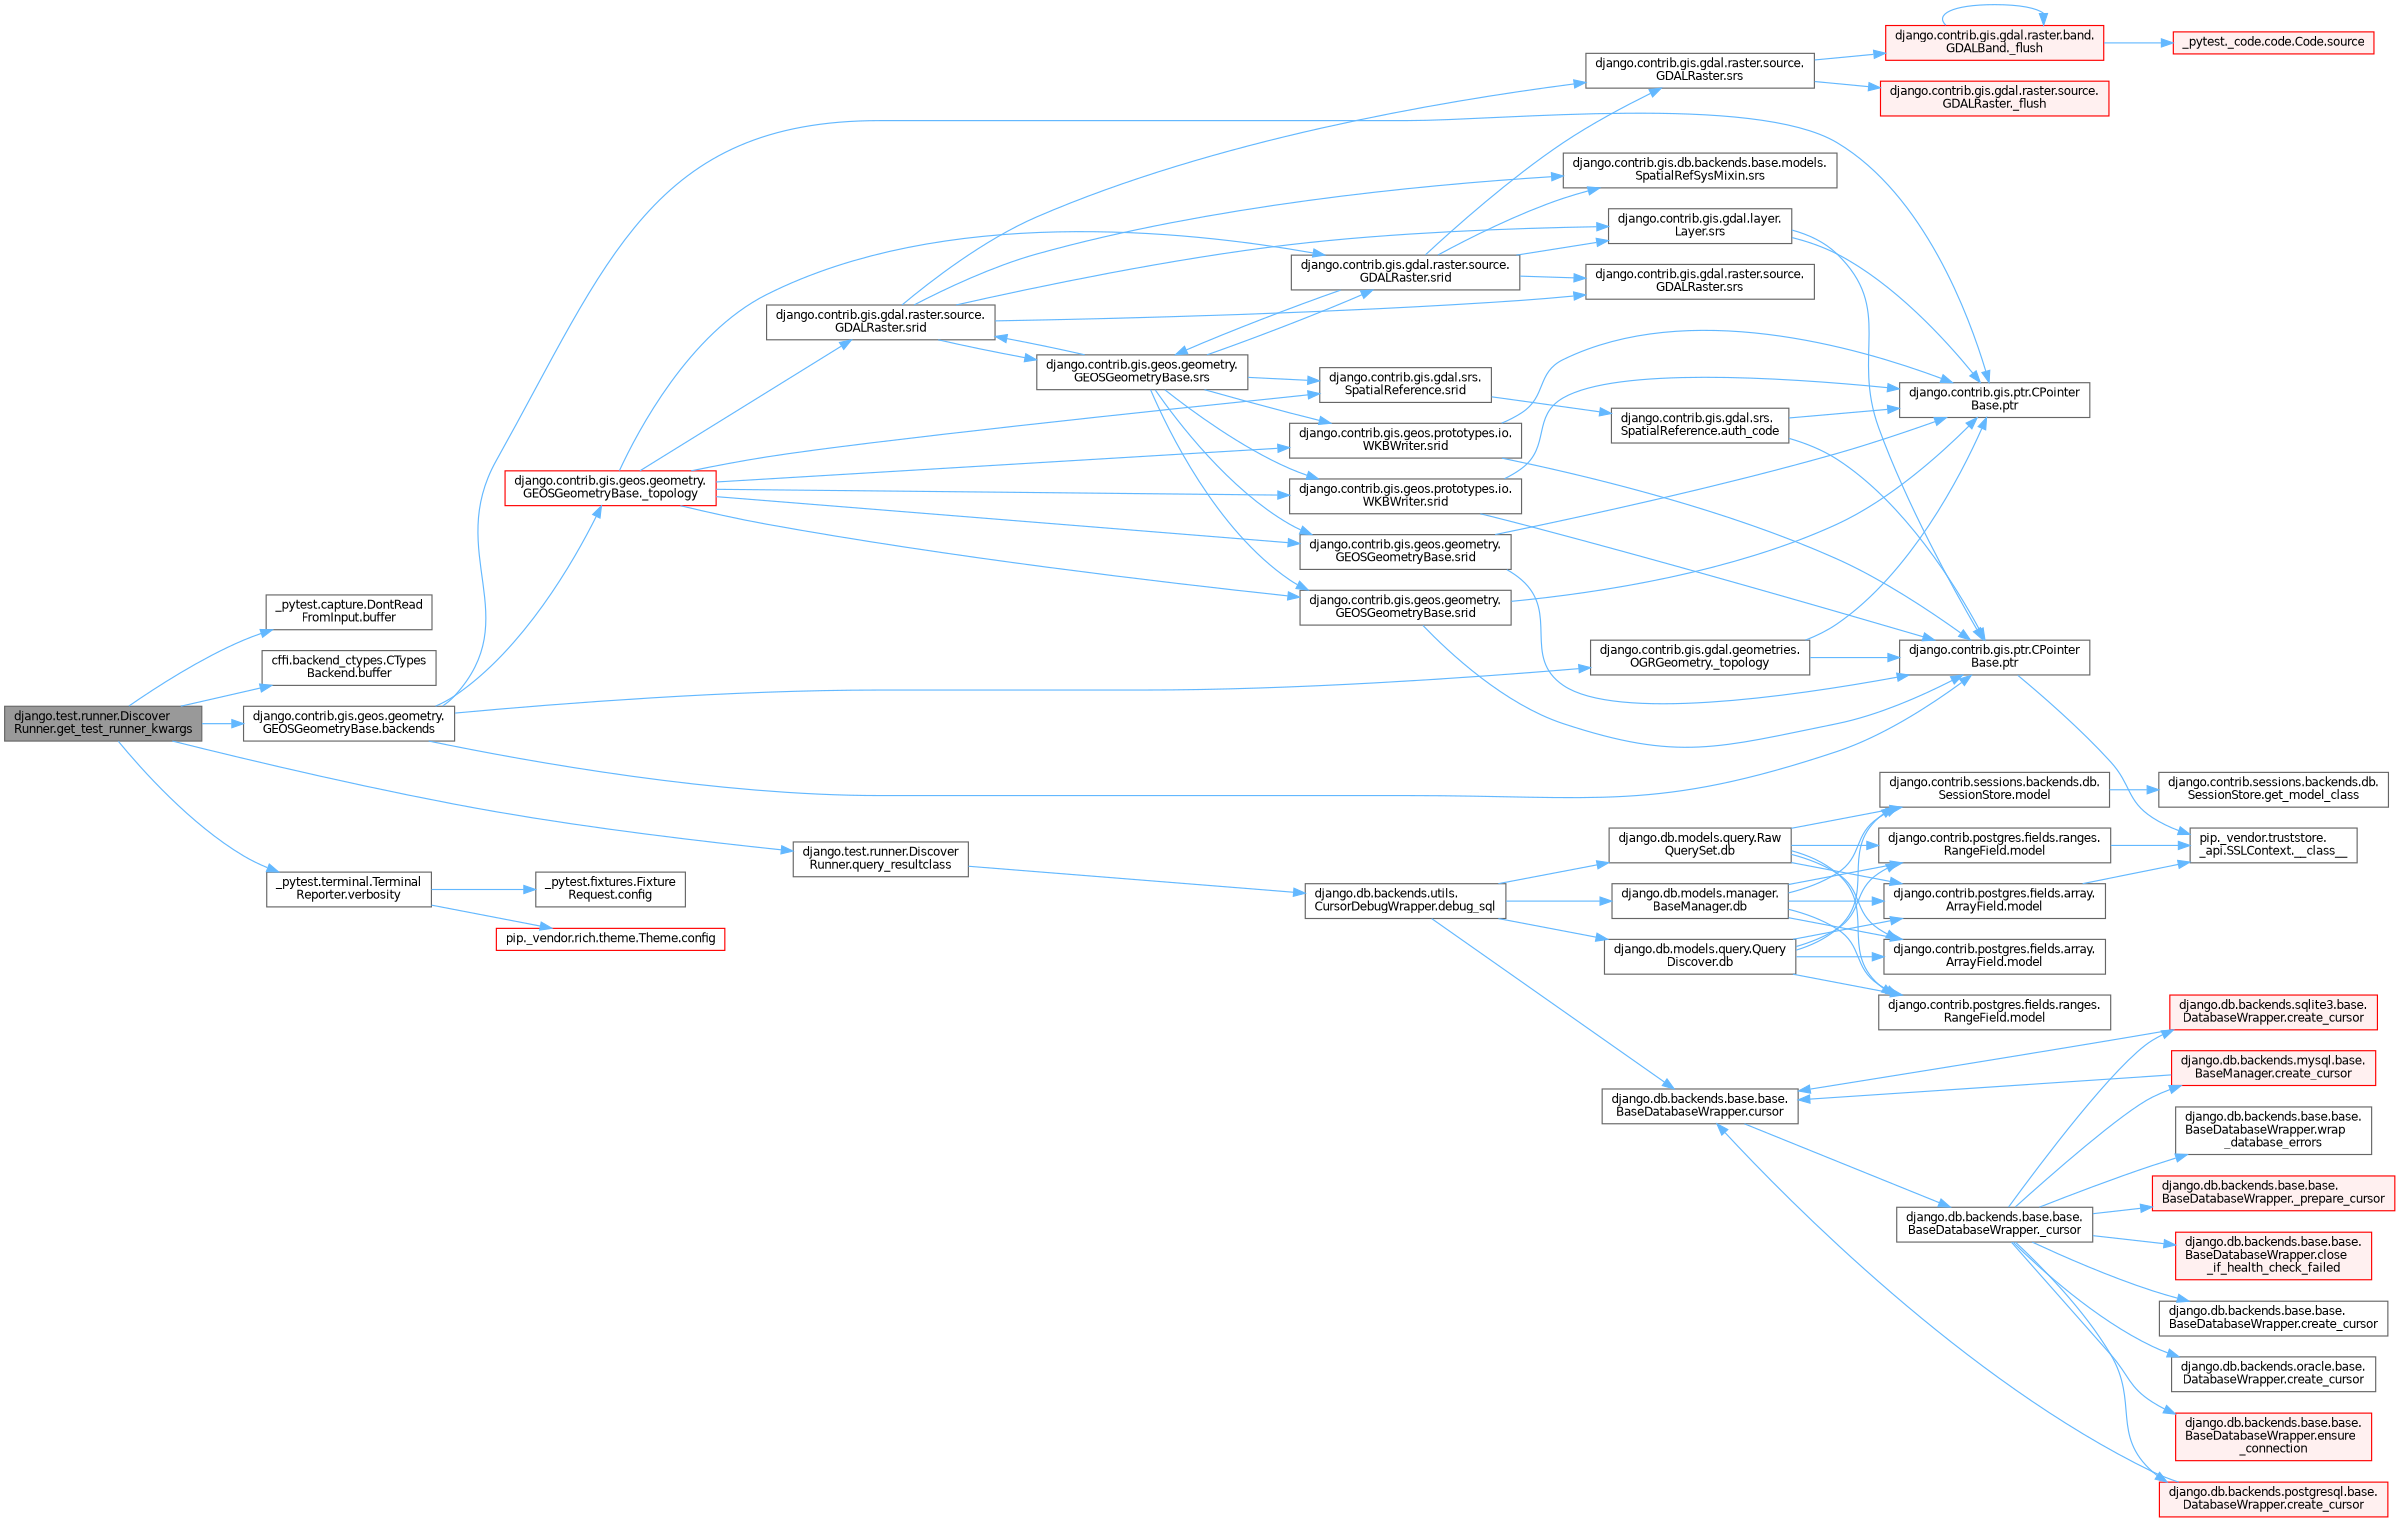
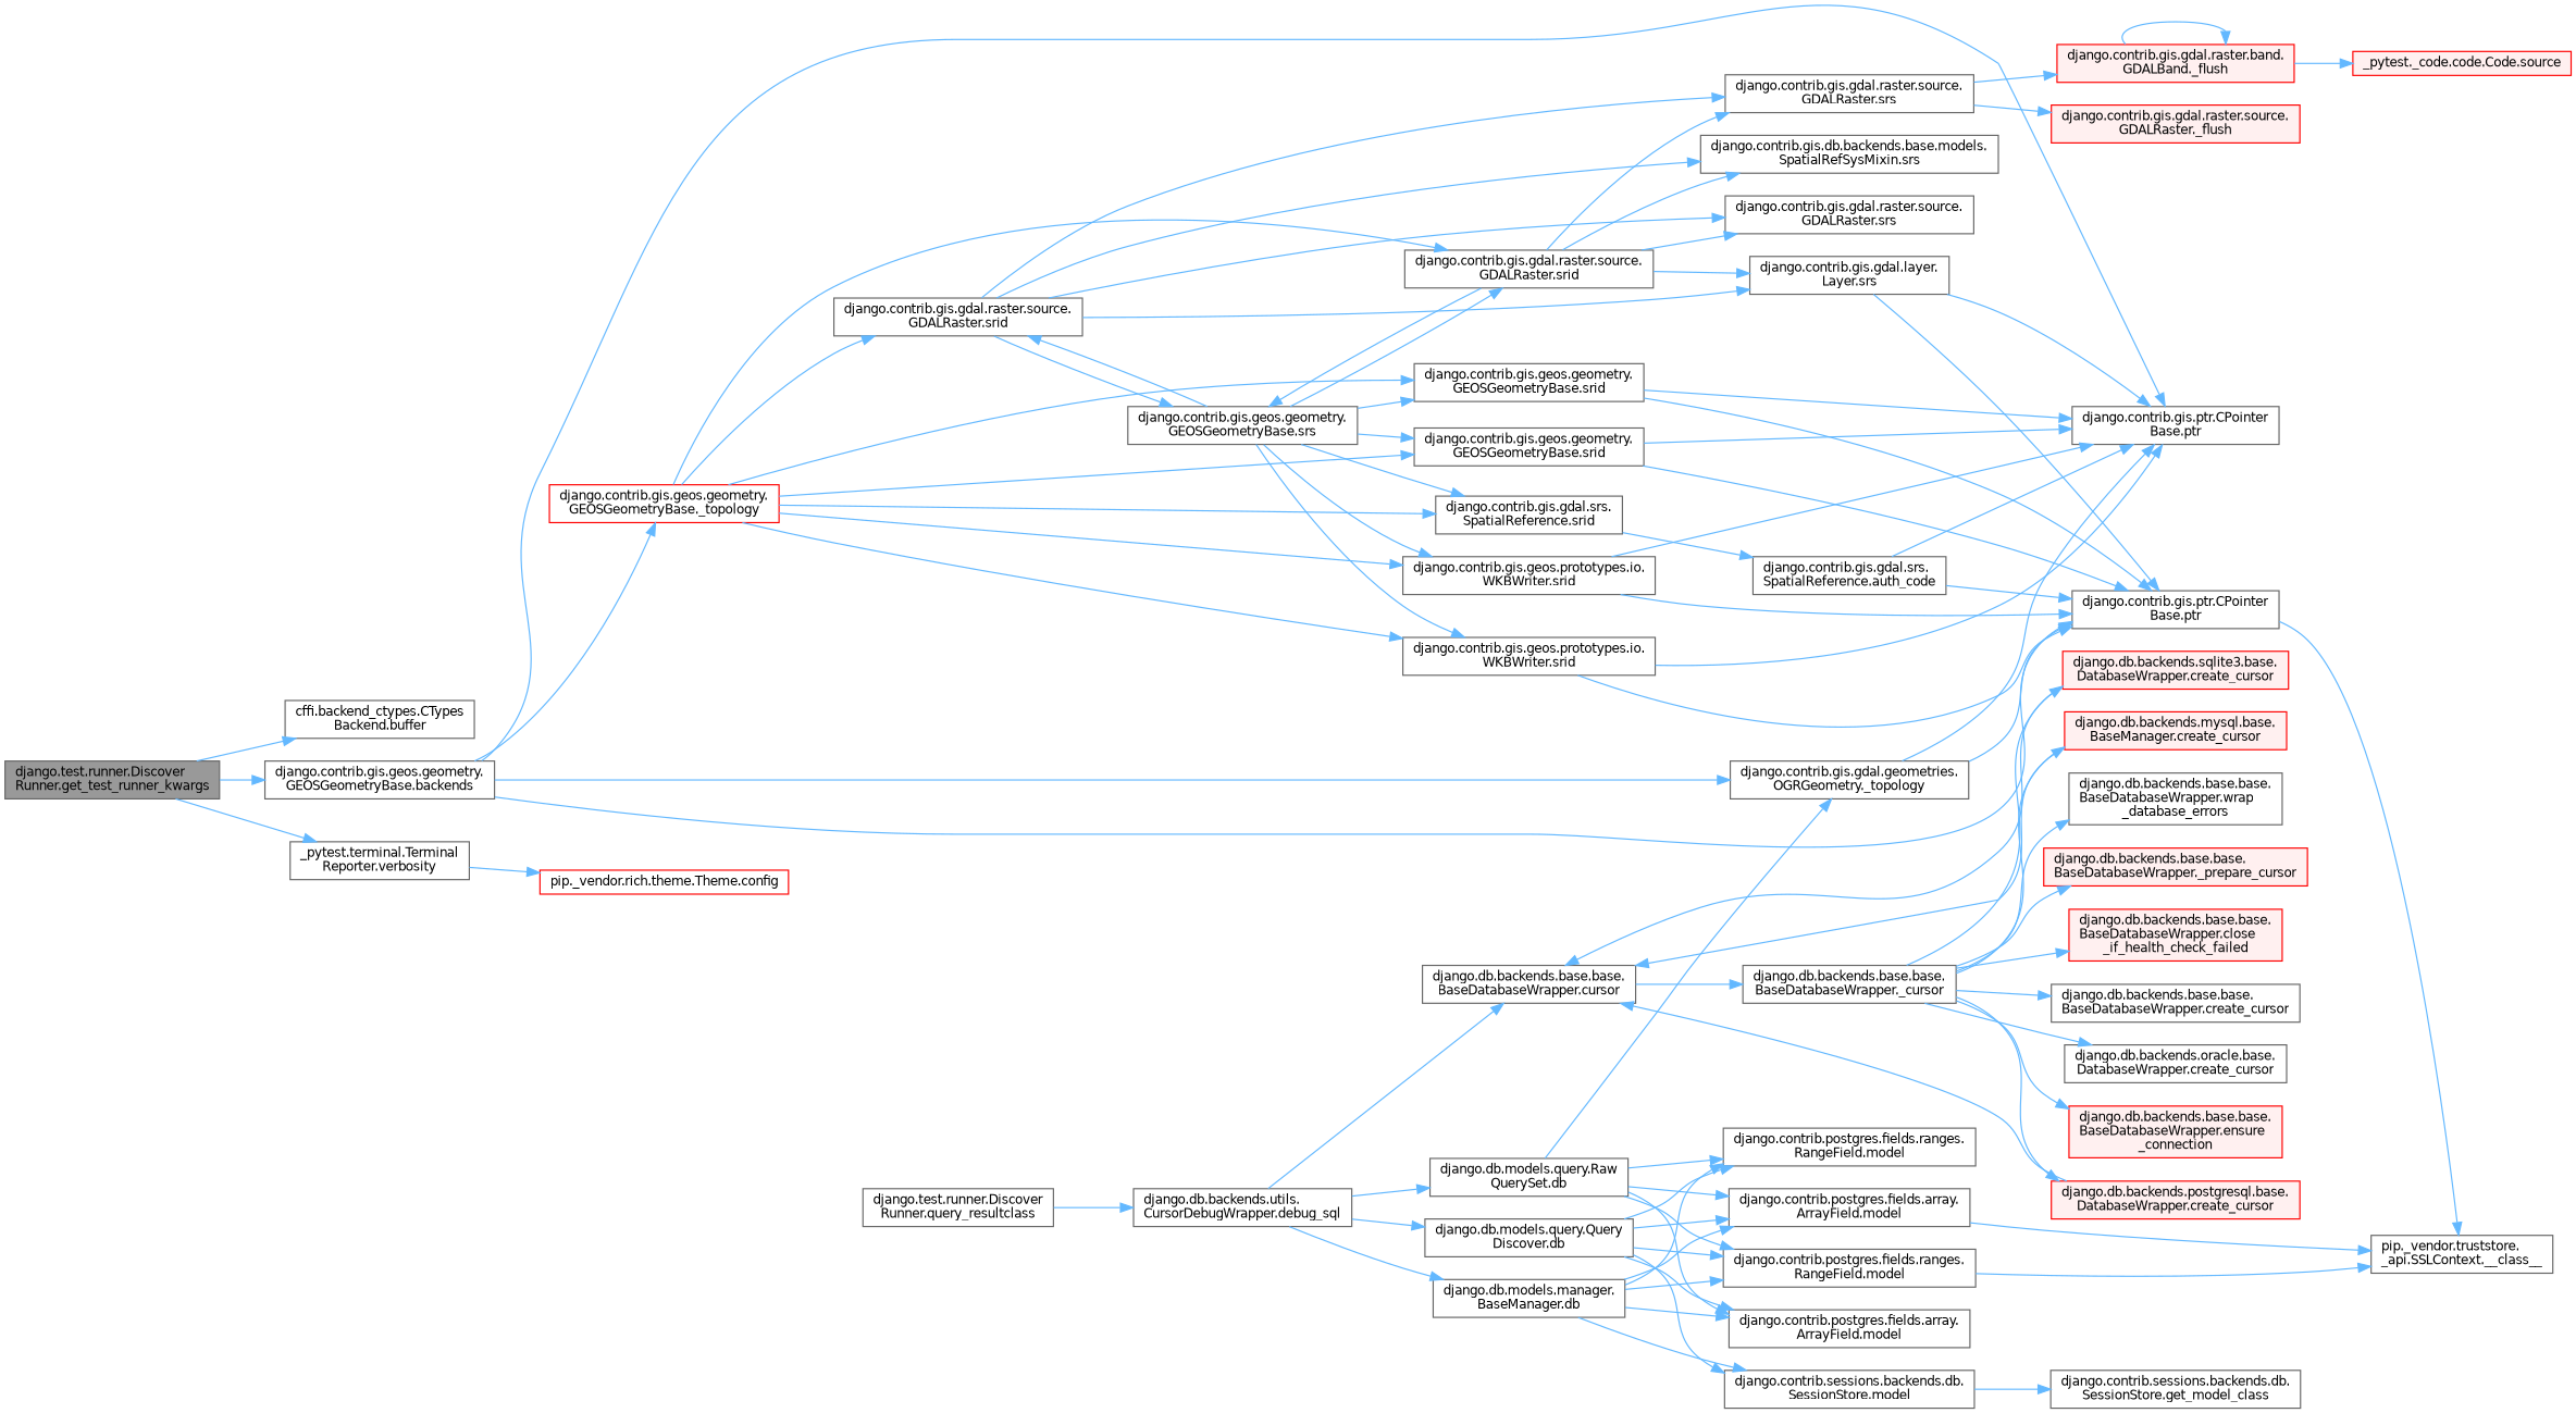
  digraph {
    rankdir=LR
    node [color=grey40 fillcolor=white fontname=Helvetica fontsize=10 shape=box style=filled]
    edge [color=steelblue1 fontname=Helvetica fontsize=10 labelfontname=Helvetica labelfontsize=10 style=solid]
    n1 [color=gray40 fillcolor=grey60 fontcolor=black height=0.2 label="django.test.runner.Discover\lRunner.get_test_runner_kwargs" width=0.4]
-   n2 [height=0.2 label="_pytest.capture.DontRead\lFromInput.buffer" width=0.4]
    n3 [height=0.2 label="cffi.backend_ctypes.CTypes\lBackend.buffer" width=0.4]
    n4 [height=0.2 label="django.contrib.gis.geos.geometry.\lGEOSGeometryBase.backends" width=0.4]
    n5 [height=0.2 label="django.test.runner.Discover\lRunner.query_resultclass" width=0.4]
    n6 [height=0.2 label="_pytest.terminal.Terminal\lReporter.verbosity" width=0.4]
    n7 [height=0.2 label="django.contrib.gis.gdal.geometries.\lOGRGeometry._topology" width=0.4]
    n8 [height=0.2 label="django.contrib.gis.ptr.CPointer\lBase.ptr" width=0.4]
    n9 [height=0.2 label="django.contrib.gis.ptr.CPointer\lBase.ptr" width=0.4]
    n10 [color=red height=0.2 label="django.contrib.gis.geos.geometry.\lGEOSGeometryBase._topology" width=0.4]
    n11 [height=0.2 label="django.db.backends.utils.\lCursorDebugWrapper.debug_sql" width=0.4]
-   n12 [height=0.2 label="_pytest.fixtures.Fixture\lRequest.config" width=0.4]
    n13 [color=red height=0.2 label="pip._vendor.rich.theme.Theme.config" width=0.4]
    n14 [height=0.2 label="pip._vendor.truststore.\l_api.SSLContext.__class__" width=0.4]
    n15 [height=0.2 label="django.contrib.gis.gdal.raster.source.\lGDALRaster.srid" width=0.4]
    n16 [height=0.2 label="django.contrib.gis.gdal.raster.source.\lGDALRaster.srid" width=0.4]
    n17 [height=0.2 label="django.contrib.gis.gdal.srs.\lSpatialReference.srid" width=0.4]
    n18 [height=0.2 label="django.contrib.gis.geos.geometry.\lGEOSGeometryBase.srid" width=0.4]
    n19 [height=0.2 label="django.contrib.gis.geos.geometry.\lGEOSGeometryBase.srid" width=0.4]
    n20 [height=0.2 label="django.contrib.gis.geos.prototypes.io.\lWKBWriter.srid" width=0.4]
    n21 [height=0.2 label="django.contrib.gis.geos.prototypes.io.\lWKBWriter.srid" width=0.4]
    n22 [height=0.2 label="django.contrib.gis.db.backends.base.models.\lSpatialRefSysMixin.srs" width=0.4]
    n23 [height=0.2 label="django.contrib.gis.gdal.layer.\lLayer.srs" width=0.4]
    n24 [height=0.2 label="django.contrib.gis.gdal.raster.source.\lGDALRaster.srs" width=0.4]
    n25 [height=0.2 label="django.contrib.gis.gdal.raster.source.\lGDALRaster.srs" width=0.4]
    n26 [height=0.2 label="django.contrib.gis.geos.geometry.\lGEOSGeometryBase.srs" width=0.4]
    n27 [height=0.2 label="django.contrib.gis.gdal.srs.\lSpatialReference.auth_code" width=0.4]
    n28 [color=red fillcolor="#FFF0F0" height=0.2 label="django.contrib.gis.gdal.raster.band.\lGDALBand._flush" width=0.4]
    n29 [color=red fillcolor="#FFF0F0" height=0.2 label="django.contrib.gis.gdal.raster.source.\lGDALRaster._flush" width=0.4]
    n30 [color=red fillcolor="#FFF0F0" height=0.2 label="_pytest._code.code.Code.source" width=0.4]
    n31 [height=0.2 label="django.db.backends.base.base.\lBaseDatabaseWrapper.cursor" width=0.4]
    n32 [height=0.2 label="django.db.models.manager.\lBaseManager.db" width=0.4]
    n33 [height=0.2 label="django.db.models.query.Query\lDiscover.db" width=0.4]
    n34 [height=0.2 label="django.db.models.query.Raw\lQuerySet.db" width=0.4]
    n35 [height=0.2 label="django.db.backends.base.base.\lBaseDatabaseWrapper._cursor" width=0.4]
    n36 [height=0.2 label="django.contrib.postgres.fields.array.\lArrayField.model" width=0.4]
    n37 [height=0.2 label="django.contrib.postgres.fields.array.\lArrayField.model" width=0.4]
    n38 [height=0.2 label="django.contrib.postgres.fields.ranges.\lRangeField.model" width=0.4]
    n39 [height=0.2 label="django.contrib.postgres.fields.ranges.\lRangeField.model" width=0.4]
    n40 [height=0.2 label="django.contrib.sessions.backends.db.\lSessionStore.model" width=0.4]
    n41 [color=red fillcolor="#FFF0F0" height=0.2 label="django.db.backends.base.base.\lBaseDatabaseWrapper._prepare_cursor" width=0.4]
    n42 [color=red fillcolor="#FFF0F0" height=0.2 label="django.db.backends.base.base.\lBaseDatabaseWrapper.close\l_if_health_check_failed" width=0.4]
    n43 [height=0.2 label="django.db.backends.base.base.\lBaseDatabaseWrapper.create_cursor" width=0.4]
    n44 [color=red fillcolor="#FFF0F0" height=0.2 label="django.db.backends.mysql.base.\lBaseManager.create_cursor" width=0.4]
    n45 [height=0.2 label="django.db.backends.oracle.base.\lDatabaseWrapper.create_cursor" width=0.4]
    n46 [color=red fillcolor="#FFF0F0" height=0.2 label="django.db.backends.postgresql.base.\lDatabaseWrapper.create_cursor" width=0.4]
    n47 [color=red fillcolor="#FFF0F0" height=0.2 label="django.db.backends.sqlite3.base.\lDatabaseWrapper.create_cursor" width=0.4]
    n48 [color=red fillcolor="#FFF0F0" height=0.2 label="django.db.backends.base.base.\lBaseDatabaseWrapper.ensure\l_connection" width=0.4]
    n49 [height=0.2 label="django.db.backends.base.base.\lBaseDatabaseWrapper.wrap\l_database_errors" width=0.4]
    n50 [height=0.2 label="django.contrib.sessions.backends.db.\lSessionStore.get_model_class" width=0.4]
-   n1 -> n2
    n1 -> n3
    n1 -> n4
-   n1 -> n5
    n1 -> n6
    n4 -> n7
    n4 -> n8
    n4 -> n9
    n4 -> n10
    n5 -> n11
-   n6 -> n12
    n6 -> n13
    n7 -> n8
    n7 -> n9
    n8 -> n14
    n10 -> n15
    n10 -> n16
    n10 -> n17
    n10 -> n18
    n10 -> n19
    n10 -> n20
    n10 -> n21
    n11 -> n31
    n11 -> n32
    n11 -> n33
    n11 -> n34
    n15 -> n22
    n15 -> n23
    n15 -> n24
    n15 -> n25
    n15 -> n26
    n16 -> n22
    n16 -> n23
    n16 -> n24
    n16 -> n25
    n16 -> n26
    n17 -> n27
    n18 -> n8
    n18 -> n9
    n19 -> n8
    n19 -> n9
    n20 -> n8
    n20 -> n9
    n21 -> n8
    n21 -> n9
    n23 -> n8
    n23 -> n9
    n25 -> n28
    n25 -> n29
    n26 -> n15
    n26 -> n16
    n26 -> n17
    n26 -> n18
    n26 -> n19
    n26 -> n20
    n26 -> n21
    n27 -> n8
    n27 -> n9
    n28 -> n28
    n28 -> n30
    n31 -> n35
    n32 -> n36
    n32 -> n37
    n32 -> n38
    n32 -> n39
    n32 -> n40
    n33 -> n36
    n33 -> n37
    n33 -> n38
    n33 -> n39
    n33 -> n40
    n34 -> n36
    n34 -> n37
    n34 -> n38
    n34 -> n39
-   n34 -> n40
+   n34 -> n7
    n35 -> n41
    n35 -> n42
    n35 -> n43
    n35 -> n44
    n35 -> n45
    n35 -> n46
    n35 -> n47
    n35 -> n48
    n35 -> n49
    n36 -> n14
    n38 -> n14
    n40 -> n50
    n44 -> n31
    n46 -> n31
    n47 -> n31
  }
